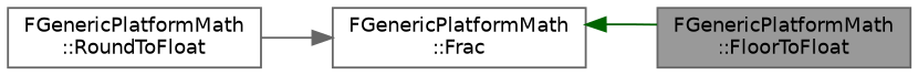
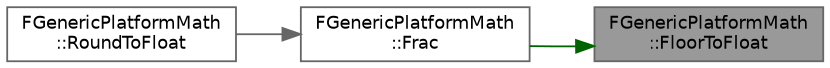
  digraph {
    rankdir=RL
    node [color=grey40 fillcolor=white fontname=Helvetica fontsize=10 shape=box style=filled]
    edge [dir=back fontname=Helvetica fontsize=10 labelfontname=Helvetica labelfontsize=10 style=solid]
    n1 [color=gray40 fillcolor=grey60 fontcolor=black height=0.2 label="FGenericPlatformMath\l::FloorToFloat" width=0.4]
    n2 [height=0.2 label="FGenericPlatformMath\l::Frac" width=0.4]
    n3 [height=0.2 label="FGenericPlatformMath\l::RoundToFloat" width=0.4]
-   n2 -> n1 [color=darkgreen]
+   n1 -> n2 [color=darkgreen]
    n2 -> n3 [color=gray40]
  }
